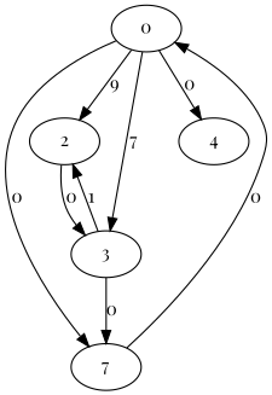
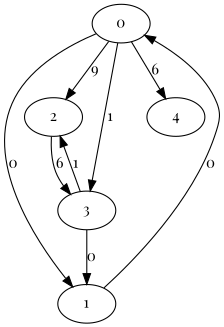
  digraph {
    fontname="Playfair Display"
    node [fontname="Playfair Display"]
    edge [fontname="Playfair Display"]
    0
-   1 [label=7]
+   1
    2
    3
    4
    0 -> 1 [label=0]
    0 -> 2 [label=9]
-   0 -> 3 [label=7]
-   0 -> 4 [label=0]
+   0 -> 3 [label=1]
+   0 -> 4 [label=6]
    1 -> 0 [label=0]
-   2 -> 3 [label=0]
+   2 -> 3 [label=6]
    3 -> 1 [label=0]
    3 -> 2 [label=1]
  }
